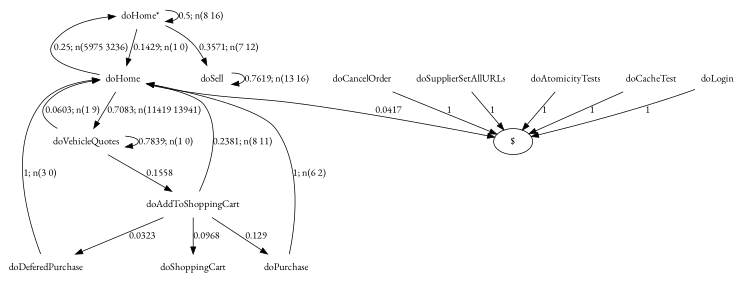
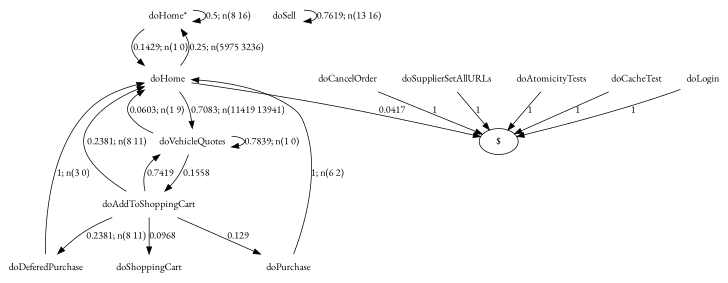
  digraph {
    fontname="EB Garamond"
    node [fontname="EB Garamond" shape=none]
    edge [fontname="EB Garamond" style=solid]
    n1 [label="doHome*"]
    n2 [label=doHome]
    n3 [label=doSell]
    "$" [shape=""]
    n5 [label=doVehicleQuotes]
    n6 [label=doSupplierSetAllURLs]
    n7 [label=doAtomicityTests]
    n8 [label=doCacheTest]
    n9 [label=doLogin]
    n10 [label=doAddToShoppingCart]
    n11 [label=doDeferedPurchase]
    n12 [label=doShoppingCart]
    n13 [label=doPurchase]
    n14 [label=doCancelOrder]
    n1 -> n1 [label="0.5; n(8 16)"]
    n1 -> n2 [label="0.1429; n(1 0)"]
-   n1 -> n3 [label="0.3571; n(7 12)"]
    n2 -> n1 [label="0.25; n(5975 3236)"]
    n2 -> "$" [label=0.0417]
    n2 -> n5 [label="0.7083; n(11419 13941)"]
    n3 -> n3 [label="0.7619; n(13 16)"]
    n5 -> n2 [label="0.0603; n(1 9)"]
    n5 -> n5 [label="0.7839; n(1 0)"]
    n5 -> n10 [label=0.1558]
    n6 -> "$" [label=1]
    n7 -> "$" [label=1]
    n8 -> "$" [label=1]
    n9 -> "$" [label=1]
    n10 -> n2 [label="0.2381; n(8 11)"]
-   n10 -> n11 [label=0.0323]
+   n10 -> n5 [label=0.7419]
+   n10 -> n11 [label="0.2381; n(8 11)"]
    n10 -> n12 [label=0.0968]
    n10 -> n13 [label=0.129]
    n11 -> n2 [label="1; n(3 0)"]
    n13 -> n2 [label="1; n(6 2)"]
    n14 -> "$" [label=1]
  }
